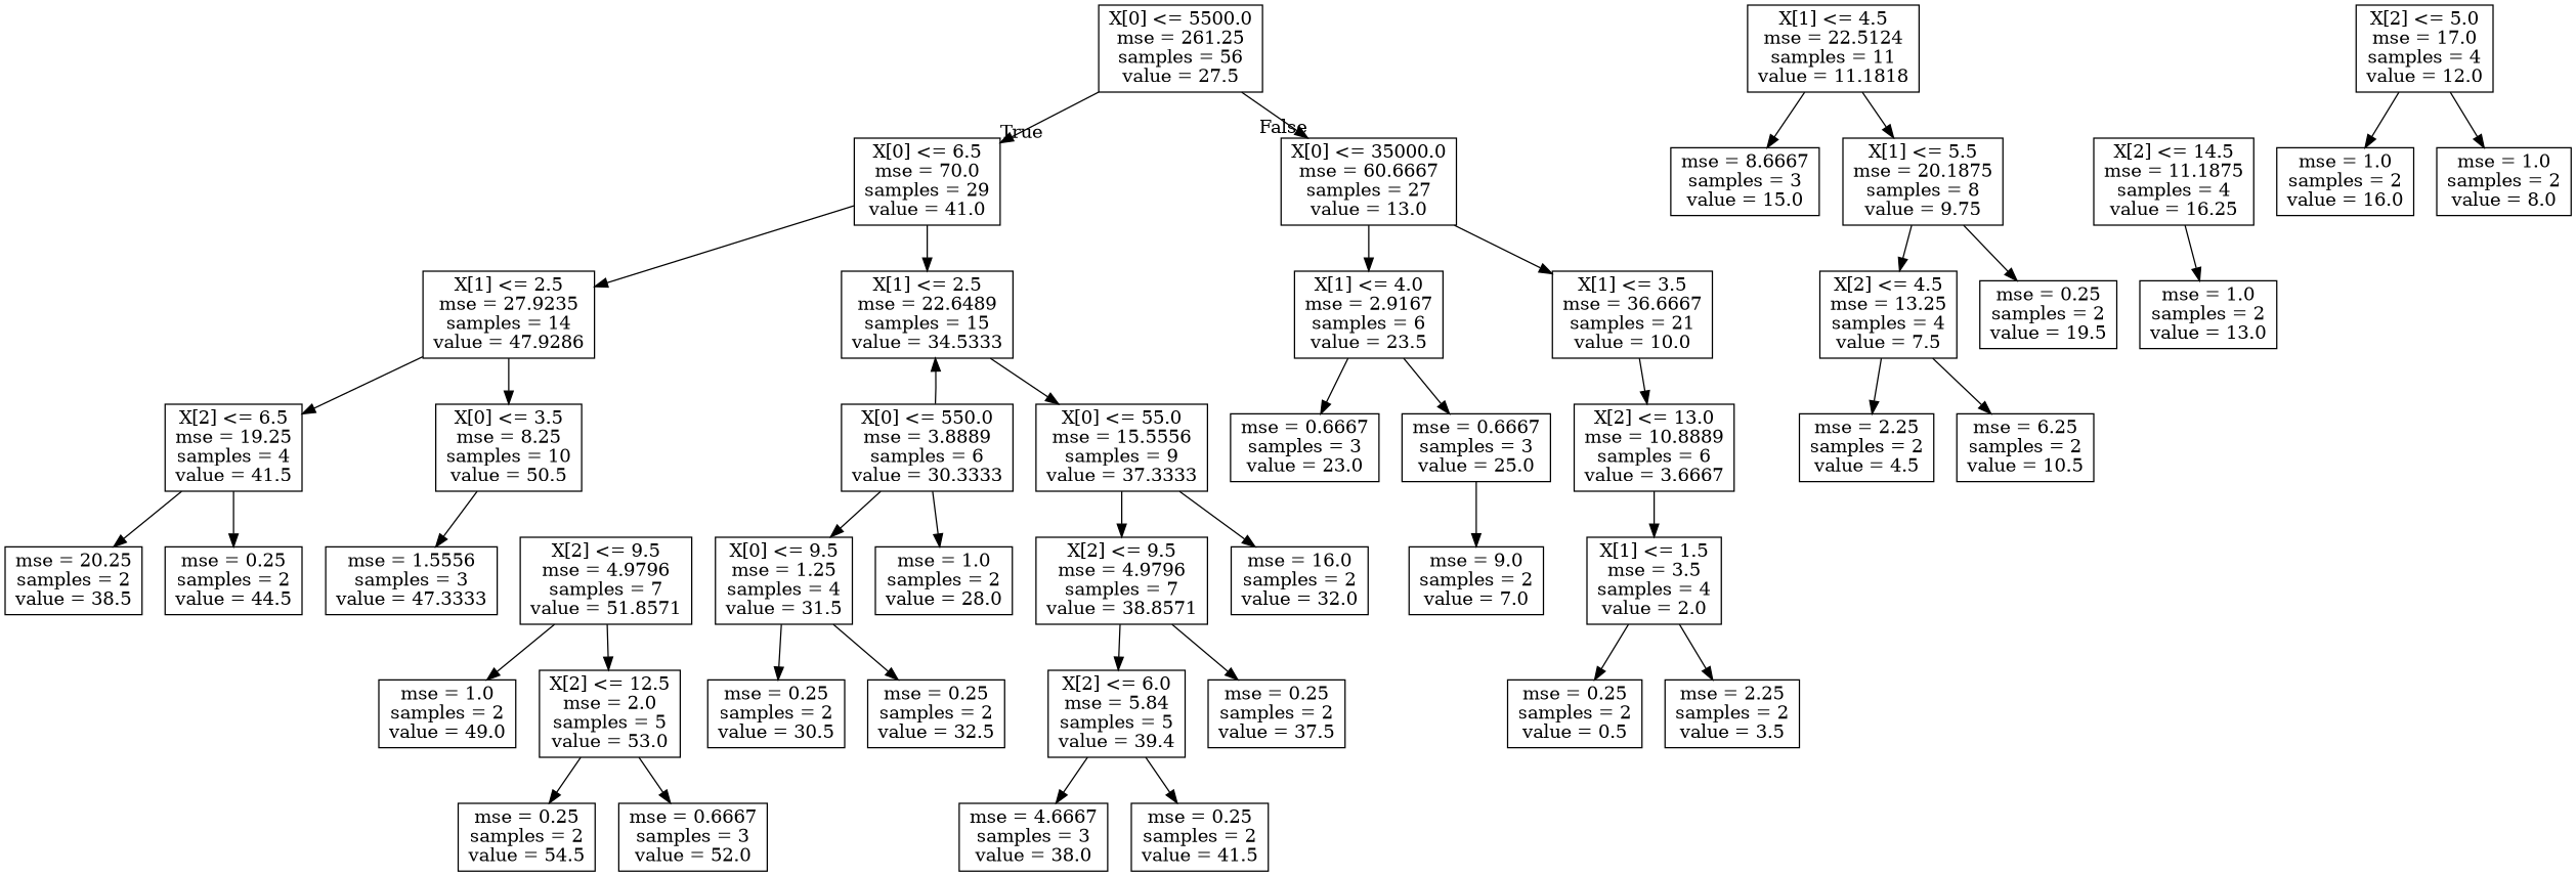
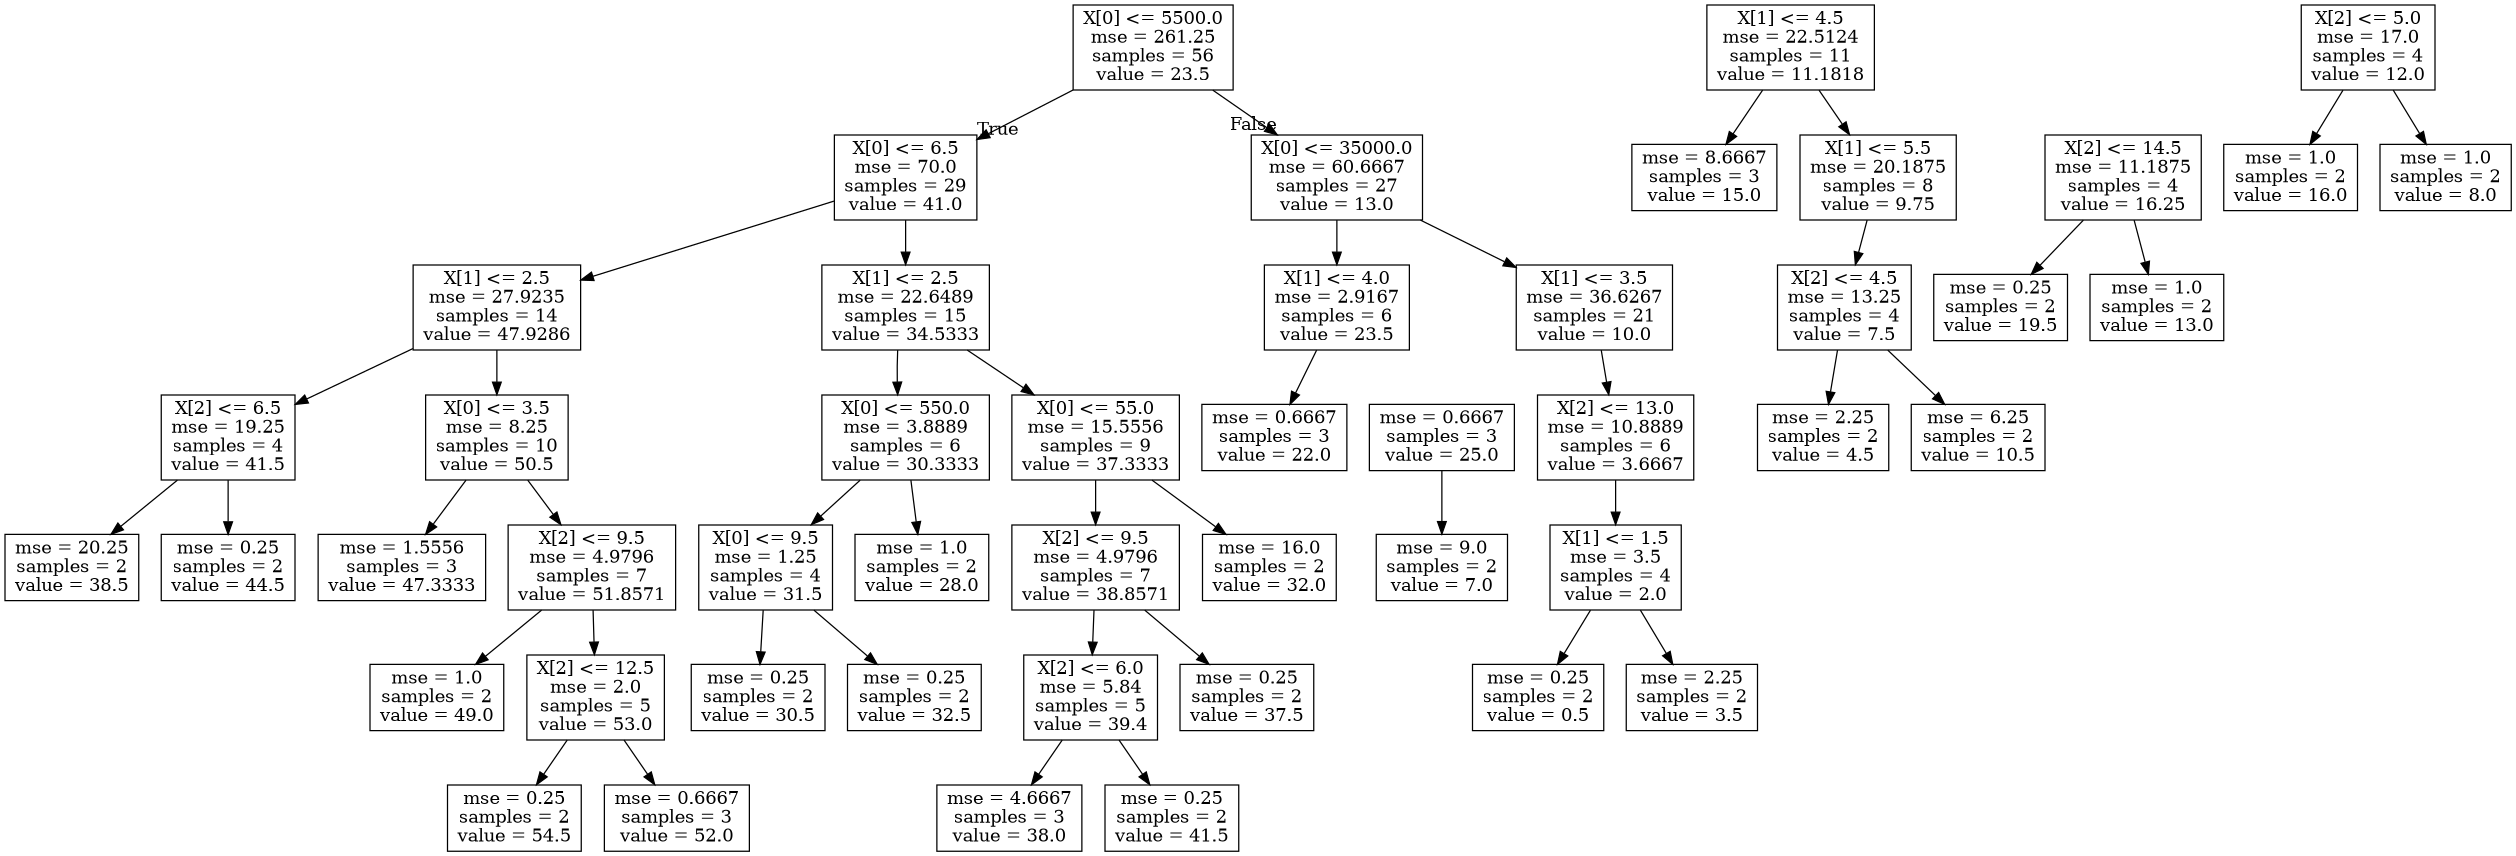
  digraph {
    node [shape=box]
-   n1 [label="X[0] <= 5500.0\nmse = 261.25\nsamples = 56\nvalue = 27.5"]
+   n1 [label="X[0] <= 5500.0\nmse = 261.25\nsamples = 56\nvalue = 23.5"]
    n2 [label="X[0] <= 6.5\nmse = 70.0\nsamples = 29\nvalue = 41.0"]
    n3 [label="X[0] <= 35000.0\nmse = 60.6667\nsamples = 27\nvalue = 13.0"]
    n4 [label="X[1] <= 2.5\nmse = 27.9235\nsamples = 14\nvalue = 47.9286"]
    n5 [label="X[1] <= 2.5\nmse = 22.6489\nsamples = 15\nvalue = 34.5333"]
    n6 [label="X[1] <= 4.0\nmse = 2.9167\nsamples = 6\nvalue = 23.5"]
-   n7 [label="X[1] <= 3.5\nmse = 36.6667\nsamples = 21\nvalue = 10.0"]
+   n7 [label="X[1] <= 3.5\nmse = 36.6267\nsamples = 21\nvalue = 10.0"]
    n8 [label="X[2] <= 6.5\nmse = 19.25\nsamples = 4\nvalue = 41.5"]
    n9 [label="X[0] <= 3.5\nmse = 8.25\nsamples = 10\nvalue = 50.5"]
    n10 [label="X[0] <= 550.0\nmse = 3.8889\nsamples = 6\nvalue = 30.3333"]
    n11 [label="X[0] <= 55.0\nmse = 15.5556\nsamples = 9\nvalue = 37.3333"]
    n12 [label="mse = 20.25\nsamples = 2\nvalue = 38.5"]
    n13 [label="mse = 0.25\nsamples = 2\nvalue = 44.5"]
    n14 [label="mse = 1.5556\nsamples = 3\nvalue = 47.3333"]
    n15 [label="X[2] <= 9.5\nmse = 4.9796\nsamples = 7\nvalue = 51.8571"]
    n16 [label="mse = 1.0\nsamples = 2\nvalue = 49.0"]
    n17 [label="X[2] <= 12.5\nmse = 2.0\nsamples = 5\nvalue = 53.0"]
    n18 [label="mse = 0.25\nsamples = 2\nvalue = 54.5"]
    n19 [label="mse = 0.6667\nsamples = 3\nvalue = 52.0"]
    n20 [label="X[0] <= 9.5\nmse = 1.25\nsamples = 4\nvalue = 31.5"]
    n21 [label="mse = 1.0\nsamples = 2\nvalue = 28.0"]
    n22 [label="X[2] <= 9.5\nmse = 4.9796\nsamples = 7\nvalue = 38.8571"]
    n23 [label="mse = 16.0\nsamples = 2\nvalue = 32.0"]
    n24 [label="mse = 0.25\nsamples = 2\nvalue = 30.5"]
    n25 [label="mse = 0.25\nsamples = 2\nvalue = 32.5"]
    n26 [label="X[2] <= 6.0\nmse = 5.84\nsamples = 5\nvalue = 39.4"]
    n27 [label="mse = 0.25\nsamples = 2\nvalue = 37.5"]
    n28 [label="mse = 4.6667\nsamples = 3\nvalue = 38.0"]
    n29 [label="mse = 0.25\nsamples = 2\nvalue = 41.5"]
-   n30 [label="mse = 0.6667\nsamples = 3\nvalue = 23.0"]
+   n30 [label="mse = 0.6667\nsamples = 3\nvalue = 22.0"]
    n31 [label="mse = 0.6667\nsamples = 3\nvalue = 25.0"]
    n32 [label="X[2] <= 13.0\nmse = 10.8889\nsamples = 6\nvalue = 3.6667"]
    n33 [label="mse = 9.0\nsamples = 2\nvalue = 7.0"]
    n34 [label="X[1] <= 1.5\nmse = 3.5\nsamples = 4\nvalue = 2.0"]
    n35 [label="mse = 0.25\nsamples = 2\nvalue = 0.5"]
    n36 [label="mse = 2.25\nsamples = 2\nvalue = 3.5"]
    n37 [label="X[1] <= 4.5\nmse = 22.5124\nsamples = 11\nvalue = 11.1818"]
    n38 [label="mse = 8.6667\nsamples = 3\nvalue = 15.0"]
    n39 [label="X[1] <= 5.5\nmse = 20.1875\nsamples = 8\nvalue = 9.75"]
    n40 [label="X[2] <= 14.5\nmse = 11.1875\nsamples = 4\nvalue = 16.25"]
    n41 [label="mse = 0.25\nsamples = 2\nvalue = 19.5"]
    n42 [label="mse = 1.0\nsamples = 2\nvalue = 13.0"]
    n43 [label="X[2] <= 4.5\nmse = 13.25\nsamples = 4\nvalue = 7.5"]
    n44 [label="mse = 2.25\nsamples = 2\nvalue = 4.5"]
    n45 [label="mse = 6.25\nsamples = 2\nvalue = 10.5"]
    n46 [label="X[2] <= 5.0\nmse = 17.0\nsamples = 4\nvalue = 12.0"]
    n47 [label="mse = 1.0\nsamples = 2\nvalue = 16.0"]
    n48 [label="mse = 1.0\nsamples = 2\nvalue = 8.0"]
    n1 -> n2 [headlabel=True labelangle=45 labeldistance=2.5]
    n1 -> n3 [headlabel=False labelangle=-45 labeldistance=2.5]
    n2 -> n4
    n2 -> n5
    n3 -> n6
    n3 -> n7
    n4 -> n8
    n4 -> n9
-   n10 -> n5
+   n5 -> n10
    n5 -> n11
    n6 -> n30
-   n6 -> n31
    n7 -> n32
    n8 -> n12
    n8 -> n13
    n9 -> n14
+   n9 -> n15
    n10 -> n20
    n10 -> n21
    n11 -> n22
    n11 -> n23
    n15 -> n16
    n15 -> n17
    n17 -> n18
    n17 -> n19
    n20 -> n24
    n20 -> n25
    n22 -> n26
    n22 -> n27
    n26 -> n28
    n26 -> n29
    n31 -> n33
    n32 -> n34
    n34 -> n35
    n34 -> n36
    n37 -> n38
    n37 -> n39
    n39 -> n43
-   n39 -> n41
+   n40 -> n41
    n40 -> n42
    n43 -> n44
    n43 -> n45
    n46 -> n47
    n46 -> n48
  }
